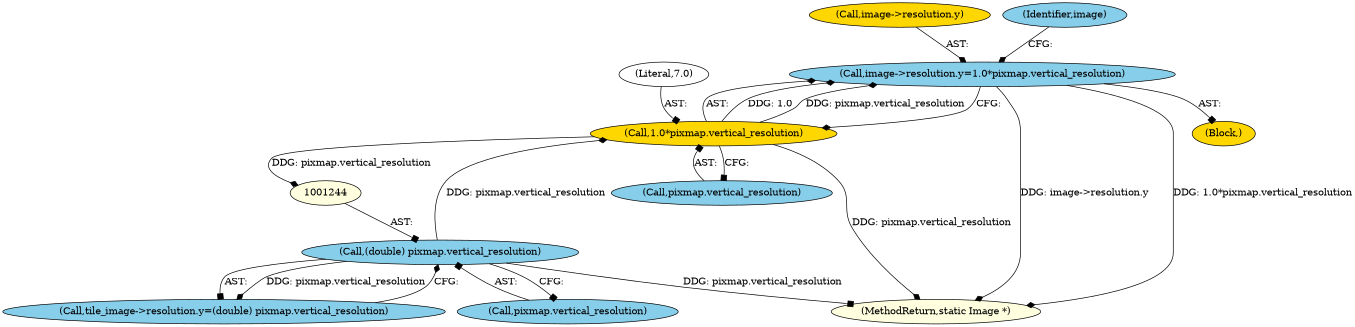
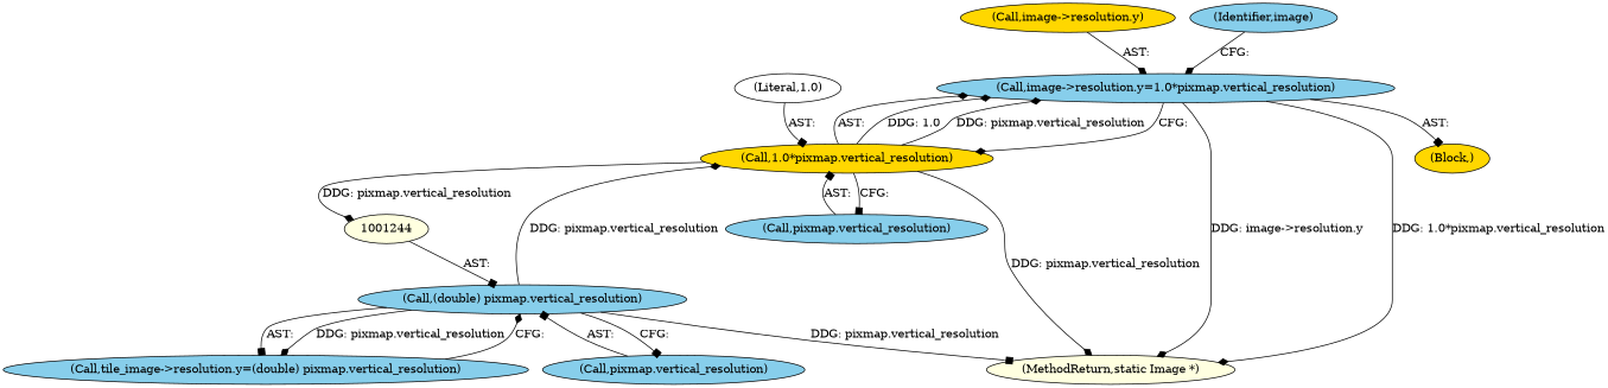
  digraph {
    node [fillcolor=skyblue style=filled]
    edge [arrowhead=diamond]
    n1 [label="(Call,image->resolution.y=1.0*pixmap.vertical_resolution)"]
    n2 [fillcolor=gold label="(Call,1.0*pixmap.vertical_resolution)"]
    n3 [fillcolor=lightyellow label="(MethodReturn,static Image *)"]
    n4 [fillcolor=gold label="(Block,)"]
    n5 [label="(Call,pixmap.vertical_resolution)"]
    1001244 [fillcolor=lightyellow]
    n7 [label="(Call,(double) pixmap.vertical_resolution)"]
    n8 [label="(Call,pixmap.vertical_resolution)"]
    n9 [label="(Call,tile_image->resolution.y=(double) pixmap.vertical_resolution)"]
    n10 [fillcolor=gold label="(Call,image->resolution.y)"]
    n11 [label="(Identifier,image)"]
-   n12 [fillcolor=white label="(Literal,7.0)"]
+   n12 [fillcolor=white label="(Literal,1.0)"]
    n1 -> n2 [label="CFG: "]
    n1 -> n3 [label="DDG: image->resolution.y"]
    n1 -> n3 [label="DDG: 1.0*pixmap.vertical_resolution"]
    n1 -> n4 [arrowhead=box label="AST: "]
    n2 -> n1 [label="AST: "]
    n2 -> n1 [label="DDG: 1.0"]
    n2 -> n1 [label="DDG: pixmap.vertical_resolution"]
    n2 -> n3 [label="DDG: pixmap.vertical_resolution"]
    n2 -> n5 [arrowhead=box label="CFG: "]
    n2 -> 1001244 [label="DDG: pixmap.vertical_resolution"]
    n5 -> n2 [arrowhead=box label="AST: "]
    1001244 -> n7 [arrowhead=box label="AST: "]
    n7 -> n2 [label="DDG: pixmap.vertical_resolution"]
    n7 -> n3 [arrowhead=box label="DDG: pixmap.vertical_resolution"]
    n7 -> n8 [arrowhead=box label="CFG: "]
    n7 -> n9 [arrowhead=box label="AST: "]
    n7 -> n9 [label="DDG: pixmap.vertical_resolution"]
    n8 -> n7 [arrowhead=box label="AST: "]
    n9 -> n7 [label="CFG: "]
    n10 -> n1 [label="AST: "]
    n11 -> n1 [label="CFG: "]
    n12 -> n2 [arrowhead=box label="AST: "]
  }
